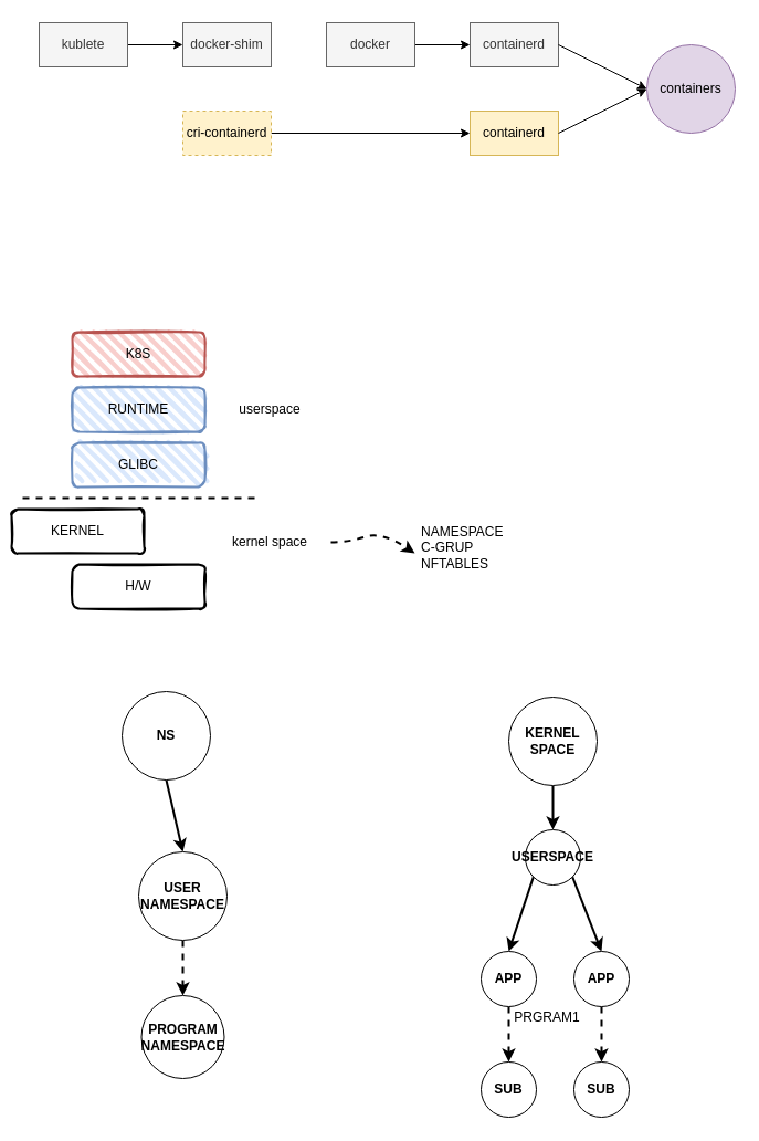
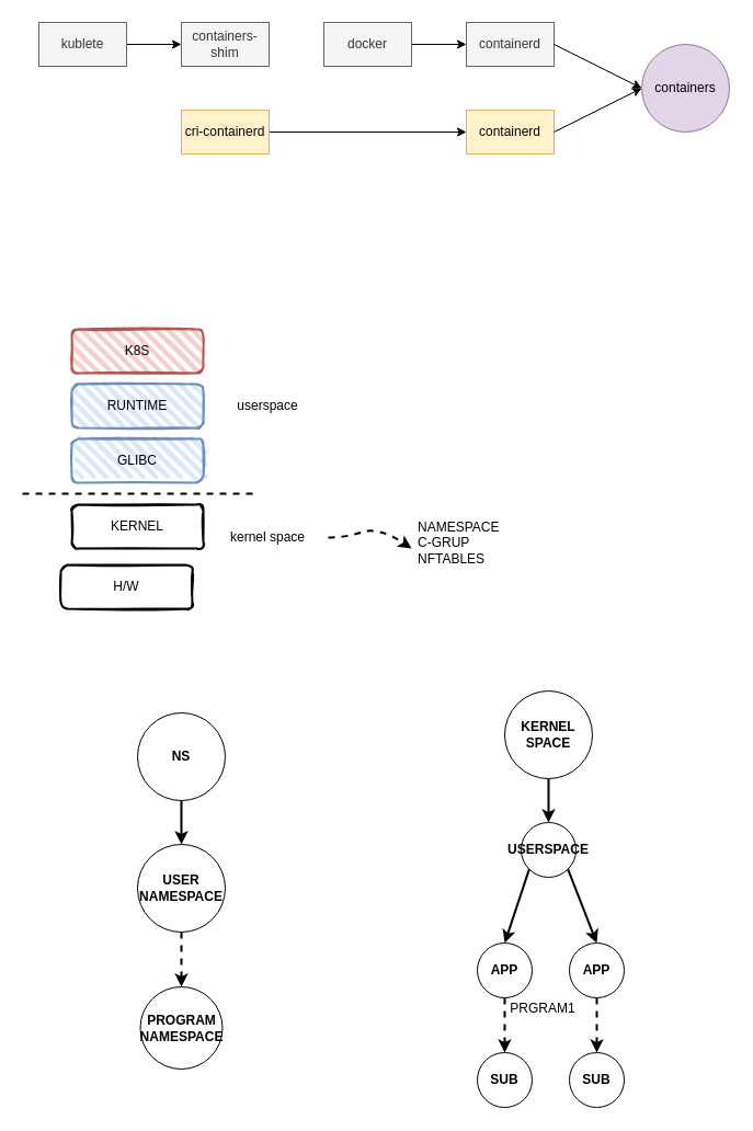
  <mxCell id="0" />
  <mxCell id="1" parent="0" />
  <mxCell id="2" style="edgeStyle=orthogonalEdgeStyle;rounded=0;orthogonalLoop=1;jettySize=auto;html=1;exitX=1;exitY=0.5;exitDx=0;exitDy=0;" parent="1" source="3" target="4" edge="1"><mxGeometry relative="1" as="geometry" /></mxCell>
  <mxCell id="3" value="kublete" style="whiteSpace=wrap;html=1;aspect=fixed;fontFamily=Helvetica;fontSize=12;fontColor=#333333;align=center;strokeColor=#666666;fillColor=#f5f5f5;" parent="1" vertex="1"><mxGeometry x="35" y="20" width="80" height="40" as="geometry" /></mxCell>
- <mxCell id="4" value="&lt;div&gt;docker-shim&lt;/div&gt;" style="whiteSpace=wrap;html=1;aspect=fixed;fontFamily=Helvetica;fontSize=12;fontColor=#333333;align=center;strokeColor=#666666;fillColor=#f5f5f5;" parent="1" vertex="1"><mxGeometry x="165" y="20" width="80" height="40" as="geometry" /></mxCell>
+ <mxCell id="4" value="&lt;div&gt;containers-shim&lt;/div&gt;" style="whiteSpace=wrap;html=1;aspect=fixed;fontFamily=Helvetica;fontSize=12;fontColor=#333333;align=center;strokeColor=#666666;fillColor=#f5f5f5;" parent="1" vertex="1"><mxGeometry x="165" y="20" width="80" height="40" as="geometry" /></mxCell>
  <mxCell id="5" style="edgeStyle=orthogonalEdgeStyle;rounded=0;orthogonalLoop=1;jettySize=auto;html=1;exitX=1;exitY=0.5;exitDx=0;exitDy=0;entryX=0;entryY=0.5;entryDx=0;entryDy=0;" parent="1" source="6" target="7" edge="1"><mxGeometry relative="1" as="geometry" /></mxCell>
  <mxCell id="6" value="docker" style="whiteSpace=wrap;html=1;aspect=fixed;fontFamily=Helvetica;fontSize=12;fontColor=#333333;align=center;strokeColor=#666666;fillColor=#f5f5f5;" parent="1" vertex="1"><mxGeometry x="295" y="20" width="80" height="40" as="geometry" /></mxCell>
  <mxCell id="7" value="containerd" style="whiteSpace=wrap;html=1;aspect=fixed;fontFamily=Helvetica;fontSize=12;fontColor=#333333;align=center;strokeColor=#666666;fillColor=#f5f5f5;" parent="1" vertex="1"><mxGeometry x="425" y="20" width="80" height="40" as="geometry" /></mxCell>
  <mxCell id="8" style="edgeStyle=orthogonalEdgeStyle;rounded=0;orthogonalLoop=1;jettySize=auto;html=1;exitX=1;exitY=0.5;exitDx=0;exitDy=0;entryX=0;entryY=0.5;entryDx=0;entryDy=0;" parent="1" source="9" target="10" edge="1"><mxGeometry relative="1" as="geometry" /></mxCell>
- <mxCell id="9" value="cri-containerd" style="whiteSpace=wrap;html=1;aspect=fixed;fontFamily=Helvetica;fontSize=12;align=center;strokeColor=#d6b656;fillColor=#fff2cc;dashed=1;" parent="1" vertex="1"><mxGeometry x="165" y="100" width="80" height="40" as="geometry" /></mxCell>
+ <mxCell id="9" value="cri-containerd" style="whiteSpace=wrap;html=1;aspect=fixed;fontFamily=Helvetica;fontSize=12;align=center;strokeColor=#d6b656;fillColor=#fff2cc;" parent="1" vertex="1"><mxGeometry x="165" y="100" width="80" height="40" as="geometry" /></mxCell>
  <mxCell id="10" value="containerd" style="whiteSpace=wrap;html=1;aspect=fixed;fontFamily=Helvetica;fontSize=12;align=center;strokeColor=#d6b656;fillColor=#fff2cc;" parent="1" vertex="1"><mxGeometry x="425" y="100" width="80" height="40" as="geometry" /></mxCell>
- <mxCell id="11" value="KERNEL" style="rounded=1;whiteSpace=wrap;html=1;strokeWidth=2;fillWeight=4;hachureGap=8;hachureAngle=45;sketch=1;fontFamily=Helvetica;fontSize=12;align=center;" parent="1" vertex="1"><mxGeometry x="10" y="460" width="120" height="40" as="geometry" /></mxCell>
- <mxCell id="12" value="H/W" style="rounded=1;whiteSpace=wrap;html=1;strokeWidth=2;fillWeight=4;hachureGap=8;hachureAngle=45;sketch=1;fontFamily=Helvetica;fontSize=12;align=center;" parent="1" vertex="1"><mxGeometry x="65" y="510" width="120" height="40" as="geometry" /></mxCell>
+ <mxCell id="11" value="KERNEL" style="rounded=1;whiteSpace=wrap;html=1;strokeWidth=2;fillWeight=4;hachureGap=8;hachureAngle=45;sketch=1;fontFamily=Helvetica;fontSize=12;align=center;" parent="1" vertex="1"><mxGeometry x="65" y="460" width="120" height="40" as="geometry" /></mxCell>
+ <mxCell id="12" value="H/W" style="rounded=1;whiteSpace=wrap;html=1;strokeWidth=2;fillWeight=4;hachureGap=8;hachureAngle=45;sketch=1;fontFamily=Helvetica;fontSize=12;align=center;" parent="1" vertex="1"><mxGeometry x="55" y="515" width="120" height="40" as="geometry" /></mxCell>
  <mxCell id="13" value="GLIBC" style="rounded=1;whiteSpace=wrap;html=1;strokeWidth=2;fillWeight=4;hachureGap=8;hachureAngle=45;fillColor=#dae8fc;sketch=1;fontFamily=Helvetica;fontSize=12;align=center;strokeColor=#6c8ebf;" parent="1" vertex="1"><mxGeometry x="65" y="400" width="120" height="40" as="geometry" /></mxCell>
  <mxCell id="14" value="RUNTIME" style="rounded=1;whiteSpace=wrap;html=1;strokeWidth=2;fillWeight=4;hachureGap=8;hachureAngle=45;fillColor=#dae8fc;sketch=1;fontFamily=Helvetica;fontSize=12;align=center;strokeColor=#6c8ebf;" parent="1" vertex="1"><mxGeometry x="65" y="350" width="120" height="40" as="geometry" /></mxCell>
  <mxCell id="15" value="K8S" style="rounded=1;whiteSpace=wrap;html=1;strokeWidth=2;fillWeight=4;hachureGap=8;hachureAngle=45;fillColor=#f8cecc;sketch=1;fontFamily=Helvetica;fontSize=12;align=center;strokeColor=#b85450;" parent="1" vertex="1"><mxGeometry x="65" y="300" width="120" height="40" as="geometry" /></mxCell>
  <mxCell id="16" value="" style="endArrow=none;dashed=1;html=1;strokeWidth=2;" parent="1" edge="1"><mxGeometry width="50" height="50" relative="1" as="geometry"><mxPoint x="20" y="450" as="sourcePoint" /><mxPoint x="230" y="450" as="targetPoint" /></mxGeometry></mxCell>
  <mxCell id="17" value="userspace" style="text;html=1;strokeColor=none;fillColor=none;align=center;verticalAlign=middle;whiteSpace=wrap;rounded=0;" parent="1" vertex="1"><mxGeometry x="224" y="360" width="40" height="20" as="geometry" /></mxCell>
  <mxCell id="18" value="kernel space" style="text;html=1;strokeColor=none;fillColor=none;align=center;verticalAlign=middle;whiteSpace=wrap;rounded=0;" parent="1" vertex="1"><mxGeometry x="189" y="480" width="110" height="20" as="geometry" /></mxCell>
  <mxCell id="19" value="&lt;div align=&quot;left&quot;&gt;NAMESPACE&lt;/div&gt;&lt;div align=&quot;left&quot;&gt;C-GRUP&lt;/div&gt;&lt;div align=&quot;left&quot;&gt;NFTABLES&lt;br&gt;&lt;/div&gt;" style="text;html=1;strokeColor=none;fillColor=none;align=left;verticalAlign=middle;whiteSpace=wrap;rounded=0;" parent="1" vertex="1"><mxGeometry x="379" y="490" width="40" height="10" as="geometry" /></mxCell>
  <mxCell id="20" value="" style="curved=1;endArrow=classic;html=1;dashed=1;strokeWidth=2;exitX=1;exitY=0.5;exitDx=0;exitDy=0;" parent="1" source="18" edge="1"><mxGeometry width="50" height="50" relative="1" as="geometry"><mxPoint x="395" y="410" as="sourcePoint" /><mxPoint x="375" y="500" as="targetPoint" /><Array as="points"><mxPoint x="315" y="490" /><mxPoint x="345" y="480" /></Array></mxGeometry></mxCell>
  <mxCell id="21" style="edgeStyle=none;rounded=0;orthogonalLoop=1;jettySize=auto;html=1;exitX=0.5;exitY=1;exitDx=0;exitDy=0;entryX=0.5;entryY=0;entryDx=0;entryDy=0;strokeWidth=2;" parent="1" source="22" target="24" edge="1"><mxGeometry relative="1" as="geometry" /></mxCell>
- <mxCell id="22" value="NS" style="ellipse;whiteSpace=wrap;html=1;aspect=fixed;fontStyle=1" parent="1" vertex="1"><mxGeometry x="110" y="625" width="80" height="80" as="geometry" /></mxCell>
+ <mxCell id="22" value="NS" style="ellipse;whiteSpace=wrap;html=1;aspect=fixed;fontStyle=1" parent="1" vertex="1"><mxGeometry x="125" y="650" width="80" height="80" as="geometry" /></mxCell>
  <mxCell id="23" style="edgeStyle=none;rounded=0;orthogonalLoop=1;jettySize=auto;html=1;exitX=0.5;exitY=1;exitDx=0;exitDy=0;entryX=0.5;entryY=0;entryDx=0;entryDy=0;strokeWidth=2;dashed=1;" parent="1" source="24" target="25" edge="1"><mxGeometry relative="1" as="geometry" /></mxCell>
  <mxCell id="24" value="&lt;div&gt;USER&lt;/div&gt;&lt;div&gt;NAMESPACE&lt;br&gt;&lt;/div&gt;" style="ellipse;whiteSpace=wrap;html=1;aspect=fixed;fontStyle=1" parent="1" vertex="1"><mxGeometry x="125" y="770" width="80" height="80" as="geometry" /></mxCell>
  <mxCell id="25" value="PROGRAM NAMESPACE" style="ellipse;whiteSpace=wrap;html=1;aspect=fixed;fontStyle=1" parent="1" vertex="1"><mxGeometry x="127.5" y="900" width="75" height="75" as="geometry" /></mxCell>
  <mxCell id="26" style="edgeStyle=none;rounded=0;orthogonalLoop=1;jettySize=auto;html=1;exitX=0;exitY=1;exitDx=0;exitDy=0;entryX=0.5;entryY=0;entryDx=0;entryDy=0;strokeWidth=2;" parent="1" source="28" target="32" edge="1"><mxGeometry relative="1" as="geometry" /></mxCell>
  <mxCell id="27" style="edgeStyle=none;rounded=0;orthogonalLoop=1;jettySize=auto;html=1;exitX=1;exitY=1;exitDx=0;exitDy=0;entryX=0.5;entryY=0;entryDx=0;entryDy=0;strokeWidth=2;" parent="1" source="28" target="34" edge="1"><mxGeometry relative="1" as="geometry" /></mxCell>
  <mxCell id="28" value="USERSPACE" style="ellipse;whiteSpace=wrap;html=1;aspect=fixed;fontStyle=1" parent="1" vertex="1"><mxGeometry x="475" y="750" width="50" height="50" as="geometry" /></mxCell>
  <mxCell id="29" style="edgeStyle=none;rounded=0;orthogonalLoop=1;jettySize=auto;html=1;exitX=0.5;exitY=1;exitDx=0;exitDy=0;entryX=0.5;entryY=0;entryDx=0;entryDy=0;strokeWidth=2;" parent="1" source="30" target="28" edge="1"><mxGeometry relative="1" as="geometry" /></mxCell>
  <mxCell id="30" value="&lt;div&gt;KERNEL&lt;/div&gt;&lt;div&gt;SPACE&lt;br&gt;&lt;/div&gt;" style="ellipse;whiteSpace=wrap;html=1;aspect=fixed;fontStyle=1" parent="1" vertex="1"><mxGeometry x="460" y="630" width="80" height="80" as="geometry" /></mxCell>
  <mxCell id="31" style="edgeStyle=none;rounded=0;orthogonalLoop=1;jettySize=auto;html=1;exitX=0.5;exitY=1;exitDx=0;exitDy=0;entryX=0.5;entryY=0;entryDx=0;entryDy=0;dashed=1;strokeWidth=2;" parent="1" source="32" target="35" edge="1"><mxGeometry relative="1" as="geometry" /></mxCell>
  <mxCell id="32" value="APP" style="ellipse;whiteSpace=wrap;html=1;aspect=fixed;fontStyle=1" parent="1" vertex="1"><mxGeometry x="435" y="860" width="50" height="50" as="geometry" /></mxCell>
  <mxCell id="33" style="edgeStyle=none;rounded=0;orthogonalLoop=1;jettySize=auto;html=1;exitX=0.5;exitY=1;exitDx=0;exitDy=0;entryX=0.5;entryY=0;entryDx=0;entryDy=0;dashed=1;strokeWidth=2;" parent="1" source="34" target="36" edge="1"><mxGeometry relative="1" as="geometry" /></mxCell>
  <mxCell id="34" value="APP" style="ellipse;whiteSpace=wrap;html=1;aspect=fixed;fontStyle=1" parent="1" vertex="1"><mxGeometry x="519" y="860" width="50" height="50" as="geometry" /></mxCell>
  <mxCell id="35" value="SUB" style="ellipse;whiteSpace=wrap;html=1;aspect=fixed;fontStyle=1" parent="1" vertex="1"><mxGeometry x="435" y="960" width="50" height="50" as="geometry" /></mxCell>
  <mxCell id="36" value="SUB" style="ellipse;whiteSpace=wrap;html=1;aspect=fixed;fontStyle=1" parent="1" vertex="1"><mxGeometry x="519" y="960" width="50" height="50" as="geometry" /></mxCell>
  <mxCell id="37" value="PRGRAM1" style="text;html=1;strokeColor=none;fillColor=none;align=center;verticalAlign=middle;whiteSpace=wrap;rounded=0;" parent="1" vertex="1"><mxGeometry x="475" y="910" width="40" height="20" as="geometry" /></mxCell>
  <mxCell id="38" value="containers" style="ellipse;whiteSpace=wrap;html=1;aspect=fixed;fillColor=#e1d5e7;strokeColor=#9673a6;" parent="1" vertex="1"><mxGeometry x="585" y="40" width="80" height="80" as="geometry" /></mxCell>
  <mxCell id="39" value="" style="endArrow=classic;html=1;exitX=1;exitY=0.5;exitDx=0;exitDy=0;entryX=0;entryY=0.5;entryDx=0;entryDy=0;" parent="1" source="7" target="38" edge="1"><mxGeometry width="50" height="50" relative="1" as="geometry"><mxPoint x="725" y="460" as="sourcePoint" /><mxPoint x="775" y="410" as="targetPoint" /></mxGeometry></mxCell>
  <mxCell id="40" value="" style="endArrow=classic;html=1;exitX=1;exitY=0.5;exitDx=0;exitDy=0;entryX=0;entryY=0.5;entryDx=0;entryDy=0;" parent="1" source="10" target="38" edge="1"><mxGeometry width="50" height="50" relative="1" as="geometry"><mxPoint x="725" y="460" as="sourcePoint" /><mxPoint x="775" y="410" as="targetPoint" /></mxGeometry></mxCell>
